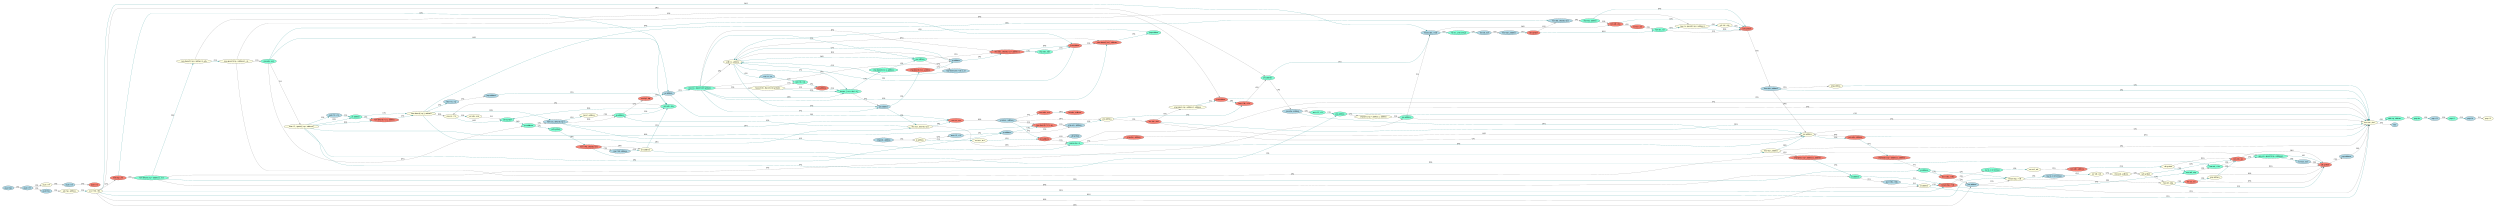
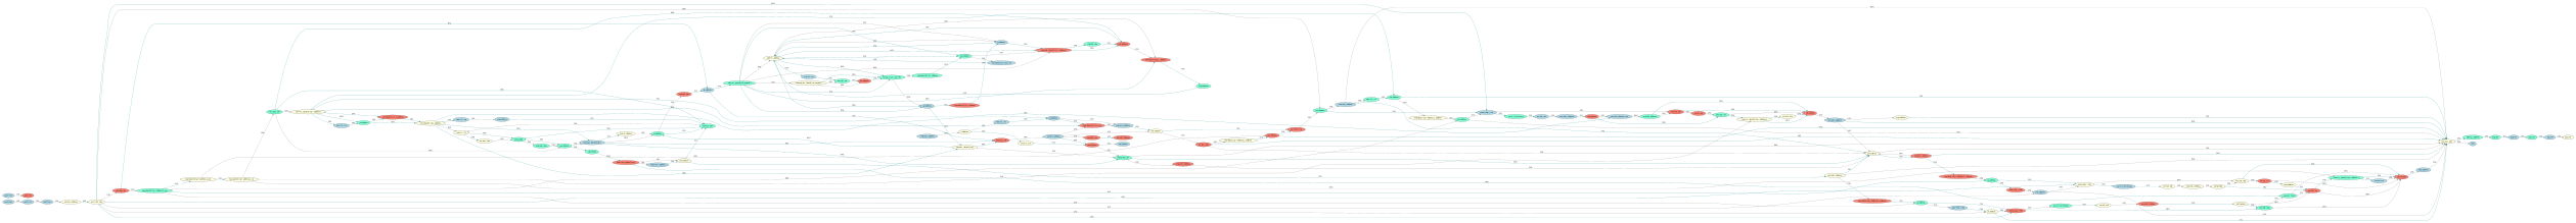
  digraph {
    fontname="Noto Sans"
    rankdir=LR
    node [fillcolor=lightyellow fontname="Noto Sans" style=filled]
    edge [color=teal fontname="Noto Sans"]
    n1 [fillcolor=lightblue label="push rbp"]
    n2 [fillcolor=lightblue label="push r15"]
-   n3 [label="push r14"]
    n4 [fillcolor=lightblue label="push rbx"]
    n5 [fillcolor=lightblue label="push r13"]
    n6 [fillcolor=salmon label="push r12"]
    n7 [label="sub rsp , address"]
    n8 [label="ecx r13d , r9d"]
    n9 [fillcolor=salmon label="mov ebp , r8d"]
    n10 [fillcolor=salmon label="movzx ebp , r13b"]
    n11 [label="je address"]
    n12 [label="movzx ebp , r13b"]
    n13 [fillcolor=aquamarine label="jne address"]
    n14 [fillcolor=lightblue label="movzx ebx , r13b"]
    n15 [fillcolor=lightblue label="jne address"]
    n16 [fillcolor=aquamarine label="mov dword [ rsp + address ] , ecx"]
    n17 [fillcolor=lightblue label="je address"]
    n18 [fillcolor=aquamarine label="lea rsi , [ rel string ]"]
    n19 [fillcolor=aquamarine label="mov edi , ebp"]
    n20 [label="mov eax , ebx"]
    n21 [fillcolor=lightblue label="lea rsi , [ rel string ]"]
    n22 [label="mov edi , ebp"]
    n23 [fillcolor=lightblue label="mov ebx , address"]
    n24 [fillcolor=aquamarine label="lea rsi , [ rel string ]"]
    n25 [fillcolor=salmon label="mov edi , ebx"]
    n26 [label="mov dword [ rsp + address ] , edx"]
    n27 [fillcolor=aquamarine label="je address"]
    n28 [fillcolor=aquamarine label="je address"]
    n29 [fillcolor=aquamarine label="jne address"]
    n30 [fillcolor=salmon label="mov ecx , eax"]
    n31 [fillcolor=aquamarine label="mov rcx , qword [ rel symbol ]"]
    n32 [label="mov qword [ rsp + address ] , rsi"]
    n33 [fillcolor=salmon label="jne address"]
    n34 [fillcolor=lightblue label="test r13b , r13b"]
    n35 [fillcolor=salmon label="test r13b , r13b"]
    n36 [fillcolor=aquamarine label="mov ebx , edi"]
    n37 [label="mov rcx , qword [ rsp + address ]"]
    n38 [fillcolor=aquamarine label="mov rcx , qword [ rsp + address ]"]
    n39 [fillcolor=salmon label="test r13b , r13b"]
    n40 [label="mov r12 , qword [ rsp + address ]"]
    n41 [fillcolor=aquamarine label="mov edi , ebx"]
    n42 [fillcolor=aquamarine label="jne address"]
    n43 [fillcolor=salmon label="jne address"]
    n44 [fillcolor=salmon label="call symbol"]
    n45 [label="xor eax , eax"]
    n46 [fillcolor=salmon label="call symbol"]
    n47 [fillcolor=lightblue label="xor eax , eax"]
    n48 [fillcolor=lightblue label="test r12 , r12"]
    n49 [fillcolor=aquamarine label="je address"]
    n50 [fillcolor=salmon label="mov dword [ r12 ] , address"]
    n51 [fillcolor=lightblue label="je address"]
    n52 [fillcolor=salmon label="mov dword [ r12 ] , ecx"]
    n53 [fillcolor=aquamarine label="jne address"]
    n54 [label="mov rsi , r15"]
    n55 [fillcolor=aquamarine label="call symbol"]
    n56 [fillcolor=lightblue label="mov eax , dword [ rsp ]"]
    n57 [fillcolor=aquamarine label="call symbol"]
    n58 [label="add rcx , address"]
    n59 [fillcolor=salmon label="mov dword [ rcx ] , address"]
    n60 [label="mov dword [ rsp ] , address"]
    n61 [fillcolor=lightblue label="cmp ecx , address"]
    n62 [label="cmp byte [ rsp + address ] , address"]
    n63 [fillcolor=lightblue label="mov r15 , rsp"]
    n64 [label="mov eax , dword [ rsp ]"]
    n65 [fillcolor=lightblue label="mov r8d , dword [ rsp ]"]
    n66 [fillcolor=lightblue label="jmp address"]
    n67 [label="xor edx , edx"]
    n68 [label="cmp al , address"]
    n69 [fillcolor=aquamarine label="je address"]
    n70 [fillcolor=aquamarine label="movzx ebx , ah"]
    n71 [fillcolor=aquamarine label="and r8d , address"]
+   n72 [fillcolor=aquamarine label="cmp eax , ebx"]
    n73 [fillcolor=salmon label="mov r14d , dword [ rax ]"]
    n74 [fillcolor=lightblue label="cmp r14d , address"]
    n75 [label="jne address"]
    n76 [fillcolor=aquamarine label="mov esi , r14d"]
    n77 [fillcolor=salmon label="test bpl , bpl"]
    n78 [fillcolor=lightblue label="and ecx , address"]
    n79 [label="jne address"]
    n80 [fillcolor=salmon label="cmp ebx , address"]
    n81 [label="mov ebx , address"]
    n82 [fillcolor=salmon label="mov rdx , rax"]
    n83 [fillcolor=salmon label="cmp byte [ rsp + address ] , address"]
    n84 [fillcolor=aquamarine label="add rsp , address"]
    n85 [fillcolor=lightblue label=retn]
    n86 [fillcolor=salmon label="mov ebx , address"]
    n87 [label="xor edi , edi"]
    n88 [label="movsxd rdx , dword [ rel symbol ]"]
    n89 [fillcolor=aquamarine label="lea rax , [ rcx + rdx * 8 ]"]
    n90 [fillcolor=aquamarine label="jne address"]
    n91 [fillcolor=salmon label="mov edx , dword [ rcx + address ]"]
    n92 [fillcolor=lightblue label="jae address"]
    n93 [fillcolor=lightblue label="je address"]
    n94 [fillcolor=salmon label="mov edx , ecx"]
    n95 [fillcolor=salmon label="jne address"]
    n96 [label="jne address"]
    n97 [fillcolor=aquamarine label="test rdx , rdx"]
    n98 [fillcolor=salmon label="jle address"]
    n99 [fillcolor=aquamarine label="cmp dword [ rcx ] , address"]
    n100 [fillcolor=lightblue label="nop word [ rax + rax ] , ax"]
    n101 [fillcolor=aquamarine label="cmp edx , ebx"]
    n102 [fillcolor=lightblue label="cmp rcx , rax"]
    n103 [fillcolor=aquamarine label="jmp address"]
    n104 [fillcolor=salmon label="cmp dword [ rcx ] , address"]
    n105 [fillcolor=salmon label="mov edx , address"]
    n106 [label="call symbol"]
    n107 [fillcolor=lightblue label="jmp address"]
    n108 [fillcolor=aquamarine label="pop rbx"]
    n109 [fillcolor=salmon label="shl edx , address"]
    n110 [fillcolor=lightblue label="call symbol"]
    n111 [fillcolor=salmon label="xor ebx , ebx"]
    n112 [fillcolor=lightblue label="cmp edx , address"]
    n113 [label="jl address"]
    n114 [label="test ecx , ecx"]
    n115 [fillcolor=lightblue label="test r12 , r12"]
    n116 [fillcolor=lightblue label="pop r12"]
    n117 [fillcolor=aquamarine label="pop r13"]
    n118 [fillcolor=lightblue label="pop r14"]
    n119 [label="pop r15"]
    n120 [fillcolor=salmon label="cmp byte [ rsp + address ] , address"]
    n121 [label="cmp byte [ rsp + address ] , address"]
    n122 [label="xor edi , edi"]
    n123 [fillcolor=salmon label="xor esi , esi"]
    n124 [fillcolor=aquamarine label="test r12 , r12"]
    n125 [fillcolor=lightblue label="xor edi , edi"]
    n126 [fillcolor=salmon label="xor esi , esi"]
    n127 [label="mov edx , address"]
    n128 [label="call symbol"]
    n129 [label="jmp address"]
    n130 [fillcolor=lightblue label="mov edx , address"]
    n131 [fillcolor=salmon label="call symbol"]
    n132 [fillcolor=aquamarine label="mov rdx , rax"]
    n133 [fillcolor=lightblue label="mov ebx , address"]
    n134 [label="jmp address"]
    n1 -> n2 [color=gray40 label=CFG]
-   n2 -> n3 [color=gray40 label=CFG]
    n2 -> n4 [color=gray40 label=CFG]
-   n3 -> n5 [color=gray40 label=CFG]
    n4 -> n7 [color=gray40 label=CFG]
    n5 -> n6 [color=gray40 label=CFG]
    n7 -> n8 [label=CFG]
    n8 -> n9 [color=gray40 label=CFG]
    n8 -> n10 [label=DFG]
    n8 -> n11 [color=gray40 label=DFG]
    n8 -> n12 [label=DFG]
    n8 -> n13 [color=gray40 label=DFG]
    n8 -> n14 [label=DFG]
    n8 -> n15 [color=gray40 label=DFG]
    n9 -> n16 [color=gray40 label=CFG]
    n9 -> n17 [label=DFG]
    n10 -> n18 [color=gray40 label=CFG]
    n10 -> n19 [label=DFG]
    n11 -> n10 [label=CFG]
    n11 -> n20 [label=CFG]
    n12 -> n21 [label=CFG]
    n12 -> n22 [color=gray40 label=DFG]
    n13 -> n14 [label=CFG]
    n13 -> n23 [color=gray40 label=CFG]
    n14 -> n24 [label=CFG]
    n14 -> n25 [color=gray40 label=DFG]
    n15 -> n12 [color=gray40 label=CFG]
    n15 -> n20 [color=gray40 label=CFG]
    n16 -> n26 [label=CFG]
    n16 -> n27 [color=gray40 label=DFG]
    n16 -> n28 [label=DFG]
    n16 -> n29 [color=gray40 label=DFG]
    n17 -> n30 [label=CFG]
    n17 -> n31 [label=CFG]
    n18 -> n87 [label=CFG]
    n19 -> n46 [color=gray40 label=DFG]
    n19 -> n76 [color=gray40 label=CFG]
    n20 -> n84 [label=CFG]
    n20 -> n85 [color=gray40 label=DFG]
    n21 -> n122 [label=CFG]
    n22 -> n46 [label=DFG]
    n22 -> n123 [label=CFG]
    n23 -> n20 [color=gray40 label=DFG]
    n23 -> n79 [label=DFG]
    n23 -> n124 [color=gray40 label=CFG]
    n24 -> n125 [label=CFG]
    n25 -> n44 [label=DFG]
    n25 -> n126 [color=gray40 label=CFG]
    n26 -> n32 [label=CFG]
    n26 -> n33 [color=gray40 label=DFG]
    n27 -> n10 [label=CFG]
    n27 -> n34 [color=gray40 label=CFG]
    n28 -> n12 [label=CFG]
    n28 -> n35 [label=CFG]
    n29 -> n14 [color=gray40 label=CFG]
    n29 -> n20 [color=gray40 label=CFG]
    n30 -> n78 [color=gray40 label=DFG]
    n31 -> n58 [color=gray40 label=DFG]
    n31 -> n59 [label=DFG]
    n31 -> n88 [color=gray40 label=CFG]
    n31 -> n89 [label=DFG]
    n31 -> n90 [label=DFG]
    n31 -> n91 [color=gray40 label=DFG]
    n31 -> n92 [label=DFG]
    n31 -> n93 [color=gray40 label=DFG]
    n32 -> n36 [color=gray40 label=CFG]
    n32 -> n37 [color=gray40 label=DFG]
    n32 -> n38 [color=gray40 label=DFG]
    n33 -> n20 [label=CFG]
    n33 -> n39 [label=CFG]
    n34 -> n11 [label=CFG]
    n35 -> n15 [color=gray40 label=CFG]
    n36 -> n40 [color=gray40 label=CFG]
    n36 -> n41 [label=DFG]
    n36 -> n42 [color=gray40 label=DFG]
    n36 -> n43 [label=DFG]
    n37 -> n44 [label=DFG]
    n37 -> n45 [label=CFG]
    n38 -> n46 [label=DFG]
    n38 -> n47 [label=CFG]
    n39 -> n13 [color=gray40 label=CFG]
    n40 -> n48 [label=CFG]
    n40 -> n49 [label=DFG]
    n40 -> n50 [label=DFG]
    n40 -> n51 [label=DFG]
    n40 -> n52 [label=DFG]
    n40 -> n53 [label=DFG]
    n41 -> n54 [color=gray40 label=CFG]
    n41 -> n55 [label=DFG]
    n42 -> n56 [color=gray40 label=CFG]
    n42 -> n57 [label=CFG]
    n43 -> n58 [label=CFG]
    n43 -> n59 [color=gray40 label=CFG]
    n44 -> n133 [color=gray40 label=CFG]
    n45 -> n44 [label=CFG]
    n46 -> n107 [color=gray40 label=CFG]
    n47 -> n46 [color=gray40 label=CFG]
    n48 -> n49 [label=CFG]
    n49 -> n50 [label=CFG]
    n49 -> n60 [label=CFG]
    n50 -> n60 [label=CFG]
    n51 -> n52 [label=CFG]
    n51 -> n61 [color=gray40 label=CFG]
    n52 -> n61 [color=gray40 label=CFG]
    n53 -> n20 [label=CFG]
    n53 -> n62 [color=gray40 label=CFG]
    n54 -> n55 [label=DFG]
    n54 -> n67 [label=CFG]
    n55 -> n42 [label=DFG]
+   n55 -> n72 [color=gray40 label=CFG]
    n56 -> n30 [label=DFG]
    n56 -> n68 [label=CFG]
    n56 -> n69 [color=gray40 label=DFG]
    n56 -> n70 [label=DFG]
    n57 -> n73 [label=DFG]
    n58 -> n59 [color=gray40 label=DFG]
    n58 -> n89 [label=DFG]
    n58 -> n90 [label=DFG]
+   n58 -> n91 [label=DFG]
    n58 -> n92 [label=DFG]
    n58 -> n93 [color=gray40 label=DFG]
    n58 -> n102 [label=CFG]
    n59 -> n103 [label=CFG]
    n60 -> n54 [color=gray40 label=DFG]
    n60 -> n56 [label=DFG]
    n60 -> n63 [label=CFG]
    n60 -> n64 [label=DFG]
    n60 -> n65 [label=DFG]
    n61 -> n96 [label=CFG]
    n62 -> n29 [color=gray40 label=CFG]
    n63 -> n66 [color=gray40 label=CFG]
    n64 -> n30 [label=DFG]
    n64 -> n69 [label=DFG]
    n64 -> n70 [color=gray40 label=DFG]
    n65 -> n71 [color=gray40 label=DFG]
    n66 -> n41 [label=CFG]
    n67 -> n55 [color=gray40 label=CFG]
    n68 -> n69 [color=gray40 label=CFG]
    n69 -> n41 [label=CFG]
    n69 -> n77 [color=gray40 label=CFG]
    n70 -> n20 [color=gray40 label=DFG]
    n70 -> n79 [label=DFG]
    n70 -> n80 [color=gray40 label=CFG]
    n71 -> n25 [color=gray40 label=CFG]
    n71 -> n44 [label=DFG]
+   n72 -> n42 [color=gray40 label=CFG]
    n73 -> n74 [color=gray40 label=CFG]
    n73 -> n75 [color=gray40 label=DFG]
    n73 -> n76 [label=DFG]
    n74 -> n75 [label=CFG]
    n75 -> n41 [label=CFG]
    n75 -> n81 [label=CFG]
    n76 -> n46 [color=gray40 label=DFG]
    n76 -> n82 [color=gray40 label=CFG]
    n77 -> n17 [label=CFG]
    n78 -> n52 [color=gray40 label=DFG]
    n78 -> n94 [color=gray40 label=DFG]
    n78 -> n95 [label=DFG]
    n78 -> n96 [color=gray40 label=DFG]
    n79 -> n20 [color=gray40 label=CFG]
    n79 -> n86 [label=CFG]
    n80 -> n79 [color=gray40 label=CFG]
    n81 -> n20 [color=gray40 label=DFG]
    n81 -> n79 [label=DFG]
    n81 -> n83 [color=gray40 label=CFG]
    n82 -> n38 [label=CFG]
    n82 -> n46 [color=gray40 label=DFG]
    n83 -> n27 [label=CFG]
    n84 -> n108 [color=gray40 label=CFG]
    n86 -> n20 [label=DFG]
    n86 -> n79 [color=gray40 label=DFG]
    n86 -> n120 [label=CFG]
    n87 -> n105 [color=gray40 label=CFG]
    n88 -> n89 [label=DFG]
    n88 -> n97 [color=gray40 label=CFG]
    n88 -> n98 [color=gray40 label=DFG]
    n89 -> n92 [color=gray40 label=DFG]
    n89 -> n99 [label=CFG]
    n90 -> n91 [color=gray40 label=CFG]
    n90 -> n100 [color=gray40 label=CFG]
    n91 -> n43 [label=DFG]
    n91 -> n101 [label=CFG]
    n92 -> n64 [label=CFG]
    n92 -> n104 [label=CFG]
    n93 -> n58 [label=CFG]
    n93 -> n91 [label=CFG]
    n94 -> n109 [label=DFG]
    n95 -> n70 [color=gray40 label=CFG]
    n95 -> n110 [color=gray40 label=CFG]
    n96 -> n39 [label=CFG]
    n96 -> n111 [color=gray40 label=CFG]
    n97 -> n98 [label=CFG]
    n98 -> n89 [label=CFG]
    n99 -> n90 [label=CFG]
    n100 -> n58 [label=CFG]
    n101 -> n43 [label=CFG]
    n102 -> n97 [label=CFG]
    n103 -> n58 [label=CFG]
    n104 -> n93 [label=CFG]
    n105 -> n106 [label=CFG]
    n106 -> n19 [label=CFG]
    n106 -> n82 [color=gray40 label=DFG]
    n107 -> n20 [color=gray40 label=CFG]
    n108 -> n116 [label=CFG]
    n111 -> n20 [label=DFG]
    n111 -> n79 [color=gray40 label=DFG]
    n111 -> n121 [color=gray40 label=CFG]
    n112 -> n113 [color=gray40 label=CFG]
    n113 -> n114 [label=CFG]
    n113 -> n115 [color=gray40 label=CFG]
    n114 -> n95 [label=CFG]
    n115 -> n51 [label=CFG]
    n116 -> n117 [color=gray40 label=CFG]
    n117 -> n118 [label=CFG]
    n118 -> n119 [color=gray40 label=CFG]
    n120 -> n28 [color=gray40 label=CFG]
    n121 -> n33 [label=CFG]
    n122 -> n127 [color=gray40 label=CFG]
    n123 -> n46 [color=gray40 label=DFG]
    n123 -> n129 [label=CFG]
    n124 -> n53 [label=CFG]
    n125 -> n130 [color=gray40 label=CFG]
    n126 -> n132 [color=gray40 label=CFG]
    n127 -> n128 [color=gray40 label=CFG]
    n128 -> n22 [color=gray40 label=CFG]
    n128 -> n82 [label=DFG]
    n129 -> n82 [label=CFG]
    n130 -> n131 [label=CFG]
    n131 -> n65 [color=gray40 label=CFG]
    n131 -> n132 [label=DFG]
    n132 -> n37 [label=CFG]
    n132 -> n44 [color=gray40 label=DFG]
    n133 -> n20 [label=DFG]
    n133 -> n79 [color=gray40 label=DFG]
    n133 -> n134 [color=gray40 label=CFG]
    n134 -> n20 [label=CFG]
  }
